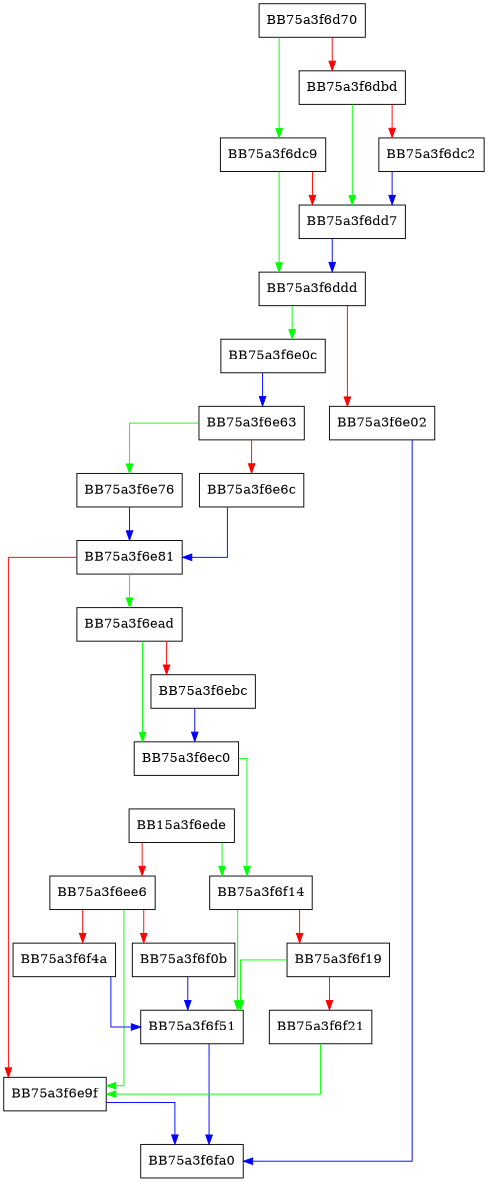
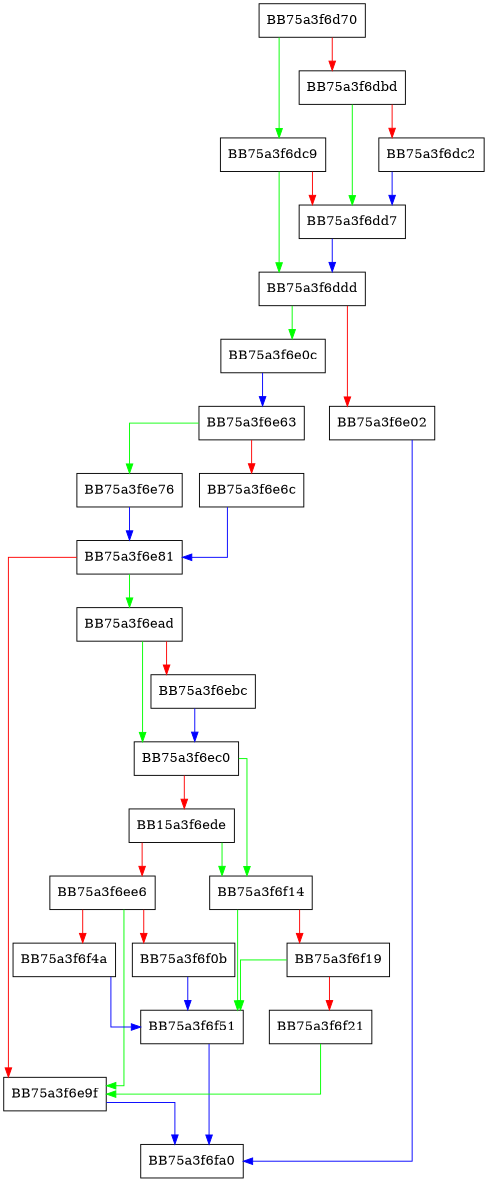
  digraph {
    splines=ortho
    node [shape=box]
    edge [color=green]
    BB75a3f6d70
    BB75a3f6dc9
    BB75a3f6dbd
    BB75a3f6dd7
    BB75a3f6ddd
    BB75a3f6dc2
    BB75a3f6e0c
    BB75a3f6e02
    BB75a3f6e63
    BB75a3f6fa0
    BB75a3f6e76
    BB75a3f6e6c
    BB75a3f6e81
    BB75a3f6ead
    BB75a3f6e9f
    BB75a3f6ec0
    BB75a3f6ebc
    BB75a3f6f14
    n19 [label=BB15a3f6ede]
    BB75a3f6f51
    BB75a3f6f19
    BB75a3f6ee6
    BB75a3f6f21
    BB75a3f6f0b
    BB75a3f6f4a
    BB75a3f6d70 -> BB75a3f6dc9
    BB75a3f6d70 -> BB75a3f6dbd [color=red]
    BB75a3f6dc9 -> BB75a3f6dd7 [color=red]
    BB75a3f6dc9 -> BB75a3f6ddd
    BB75a3f6dbd -> BB75a3f6dd7
    BB75a3f6dbd -> BB75a3f6dc2 [color=red]
    BB75a3f6dd7 -> BB75a3f6ddd [color=blue]
    BB75a3f6ddd -> BB75a3f6e0c
    BB75a3f6ddd -> BB75a3f6e02 [color=red]
    BB75a3f6dc2 -> BB75a3f6dd7 [color=blue]
    BB75a3f6e0c -> BB75a3f6e63 [color=blue]
    BB75a3f6e02 -> BB75a3f6fa0 [color=blue]
    BB75a3f6e63 -> BB75a3f6e76
    BB75a3f6e63 -> BB75a3f6e6c [color=red]
    BB75a3f6e76 -> BB75a3f6e81 [color=blue]
    BB75a3f6e6c -> BB75a3f6e81 [color=blue]
    BB75a3f6e81 -> BB75a3f6ead
    BB75a3f6e81 -> BB75a3f6e9f [color=red]
    BB75a3f6ead -> BB75a3f6ec0
    BB75a3f6ead -> BB75a3f6ebc [color=red]
    BB75a3f6e9f -> BB75a3f6fa0 [color=blue]
    BB75a3f6ec0 -> BB75a3f6f14
+   BB75a3f6ec0 -> n19 [color=red]
    BB75a3f6ebc -> BB75a3f6ec0 [color=blue]
    BB75a3f6f14 -> BB75a3f6f51
    BB75a3f6f14 -> BB75a3f6f19 [color=red]
    n19 -> BB75a3f6f14
    n19 -> BB75a3f6ee6 [color=red]
    BB75a3f6f51 -> BB75a3f6fa0 [color=blue]
    BB75a3f6f19 -> BB75a3f6f51
    BB75a3f6f19 -> BB75a3f6f21 [color=red]
    BB75a3f6ee6 -> BB75a3f6e9f
    BB75a3f6ee6 -> BB75a3f6f0b [color=red]
    BB75a3f6ee6 -> BB75a3f6f4a [color=red]
    BB75a3f6f21 -> BB75a3f6e9f
    BB75a3f6f0b -> BB75a3f6f51 [color=blue]
    BB75a3f6f4a -> BB75a3f6f51 [color=blue]
  }
